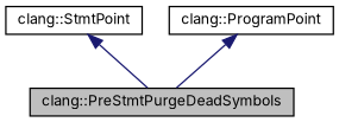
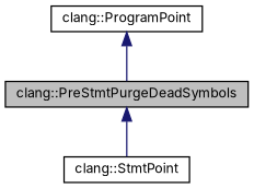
  digraph {
    fontname=Inter
    node [color=black fontname=Inter fontsize=10 shape=record]
    edge [color=midnightblue dir=back fontname=Inter fontsize=10 labelfontname=Helvetica labelfontsize=10 style=solid]
    n1 [fillcolor=grey75 fontcolor=black height=0.2 label="clang::PreStmtPurgeDeadSymbols" style=filled width=0.4]
    n2 [height=0.2 label="clang::StmtPoint" width=0.4]
    n3 [height=0.2 label="clang::ProgramPoint" width=0.4]
-   n2 -> n1
+   n1 -> n2
    n3 -> n1
  }
